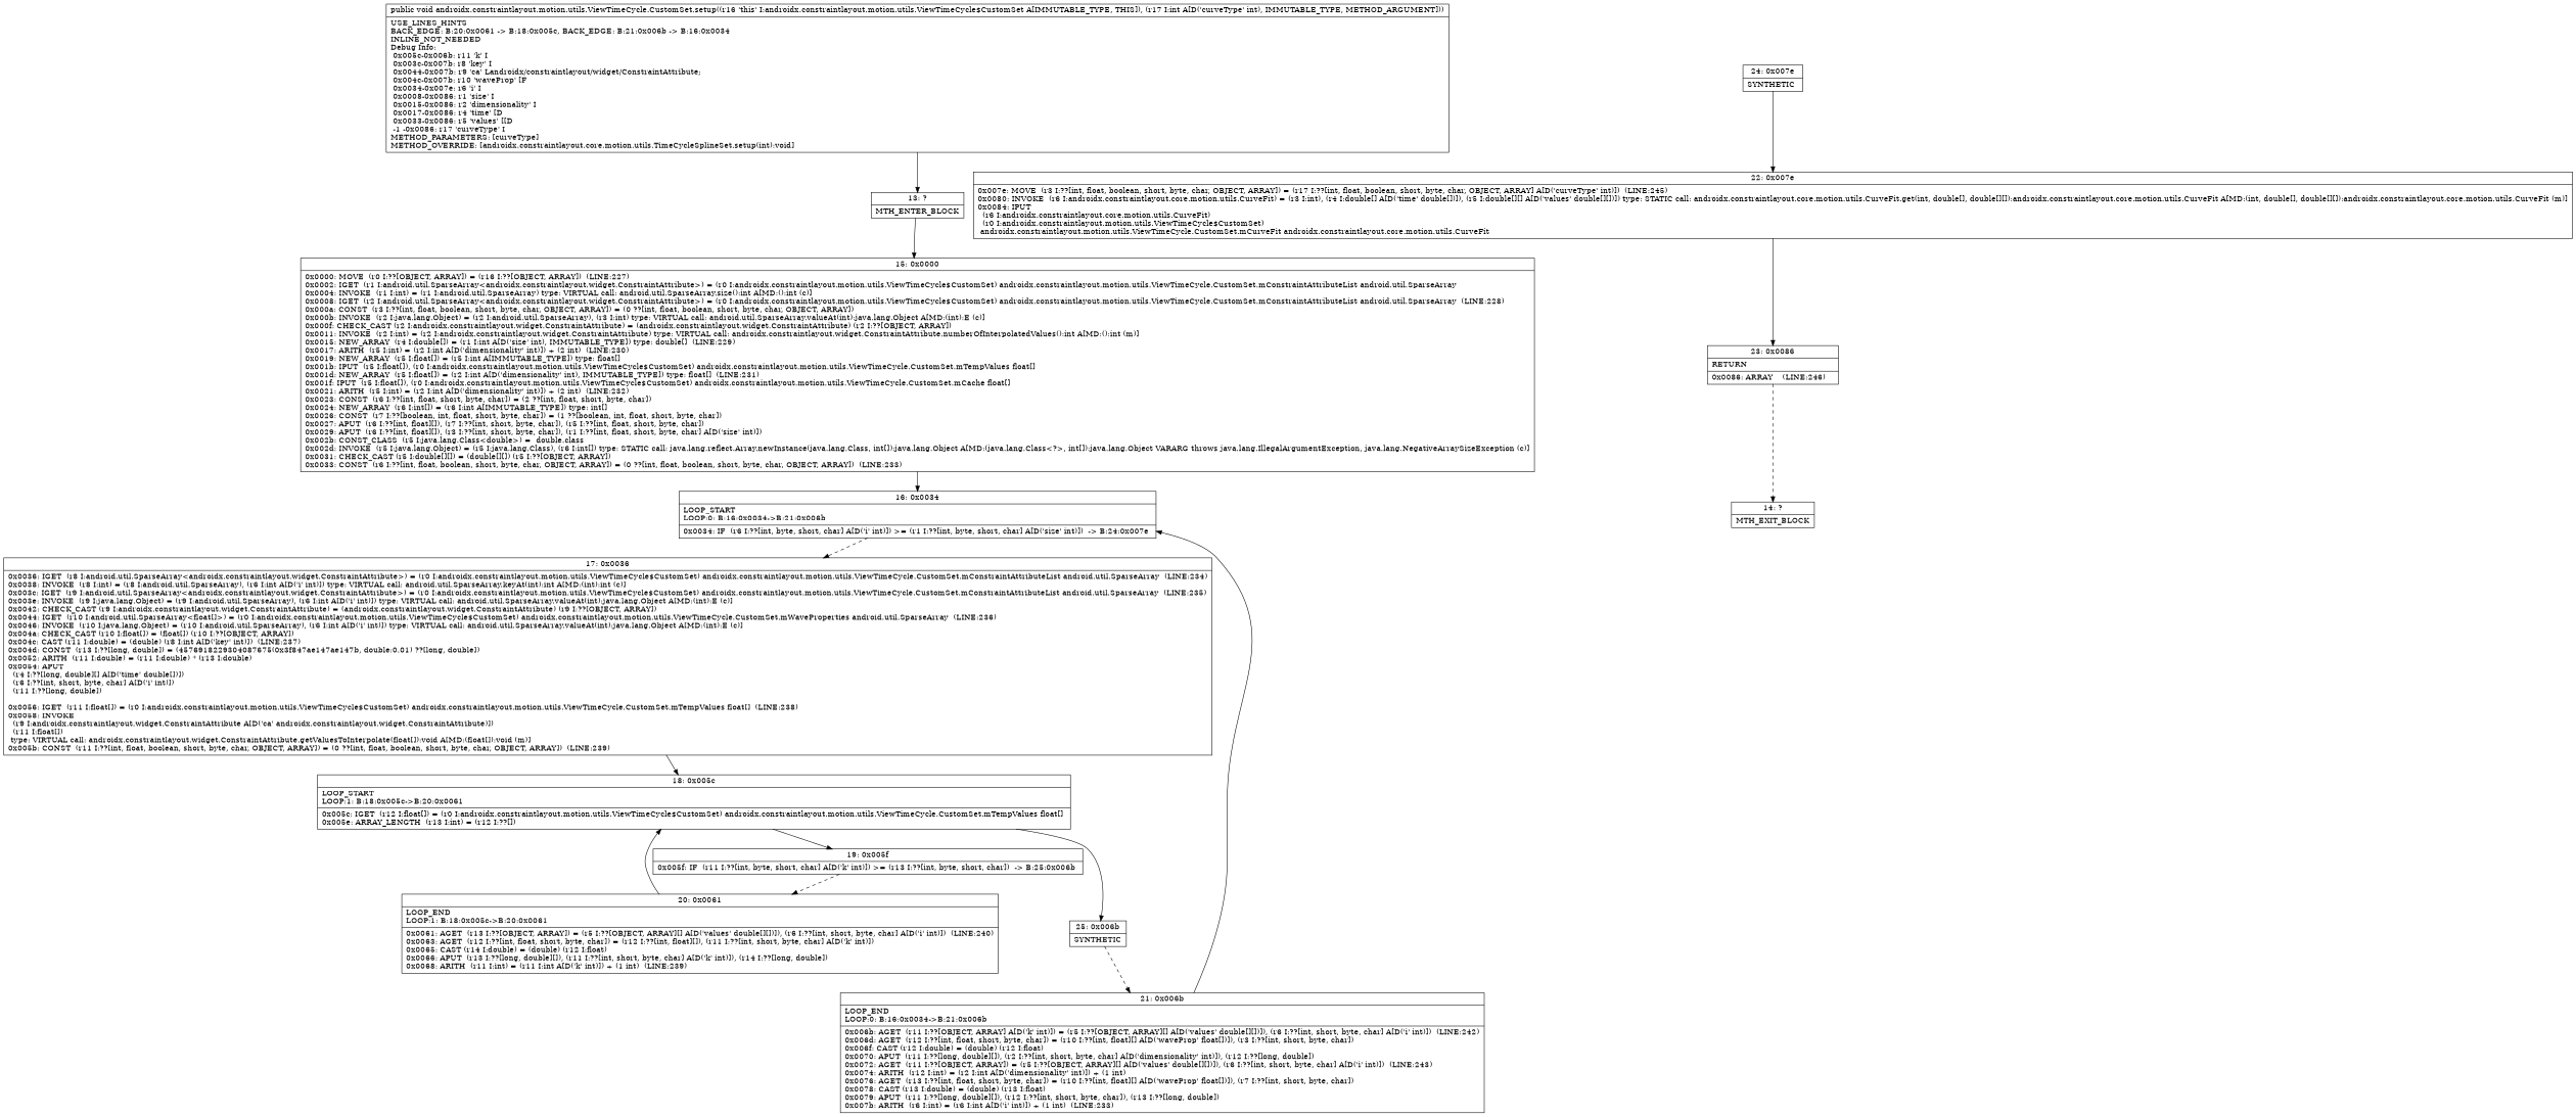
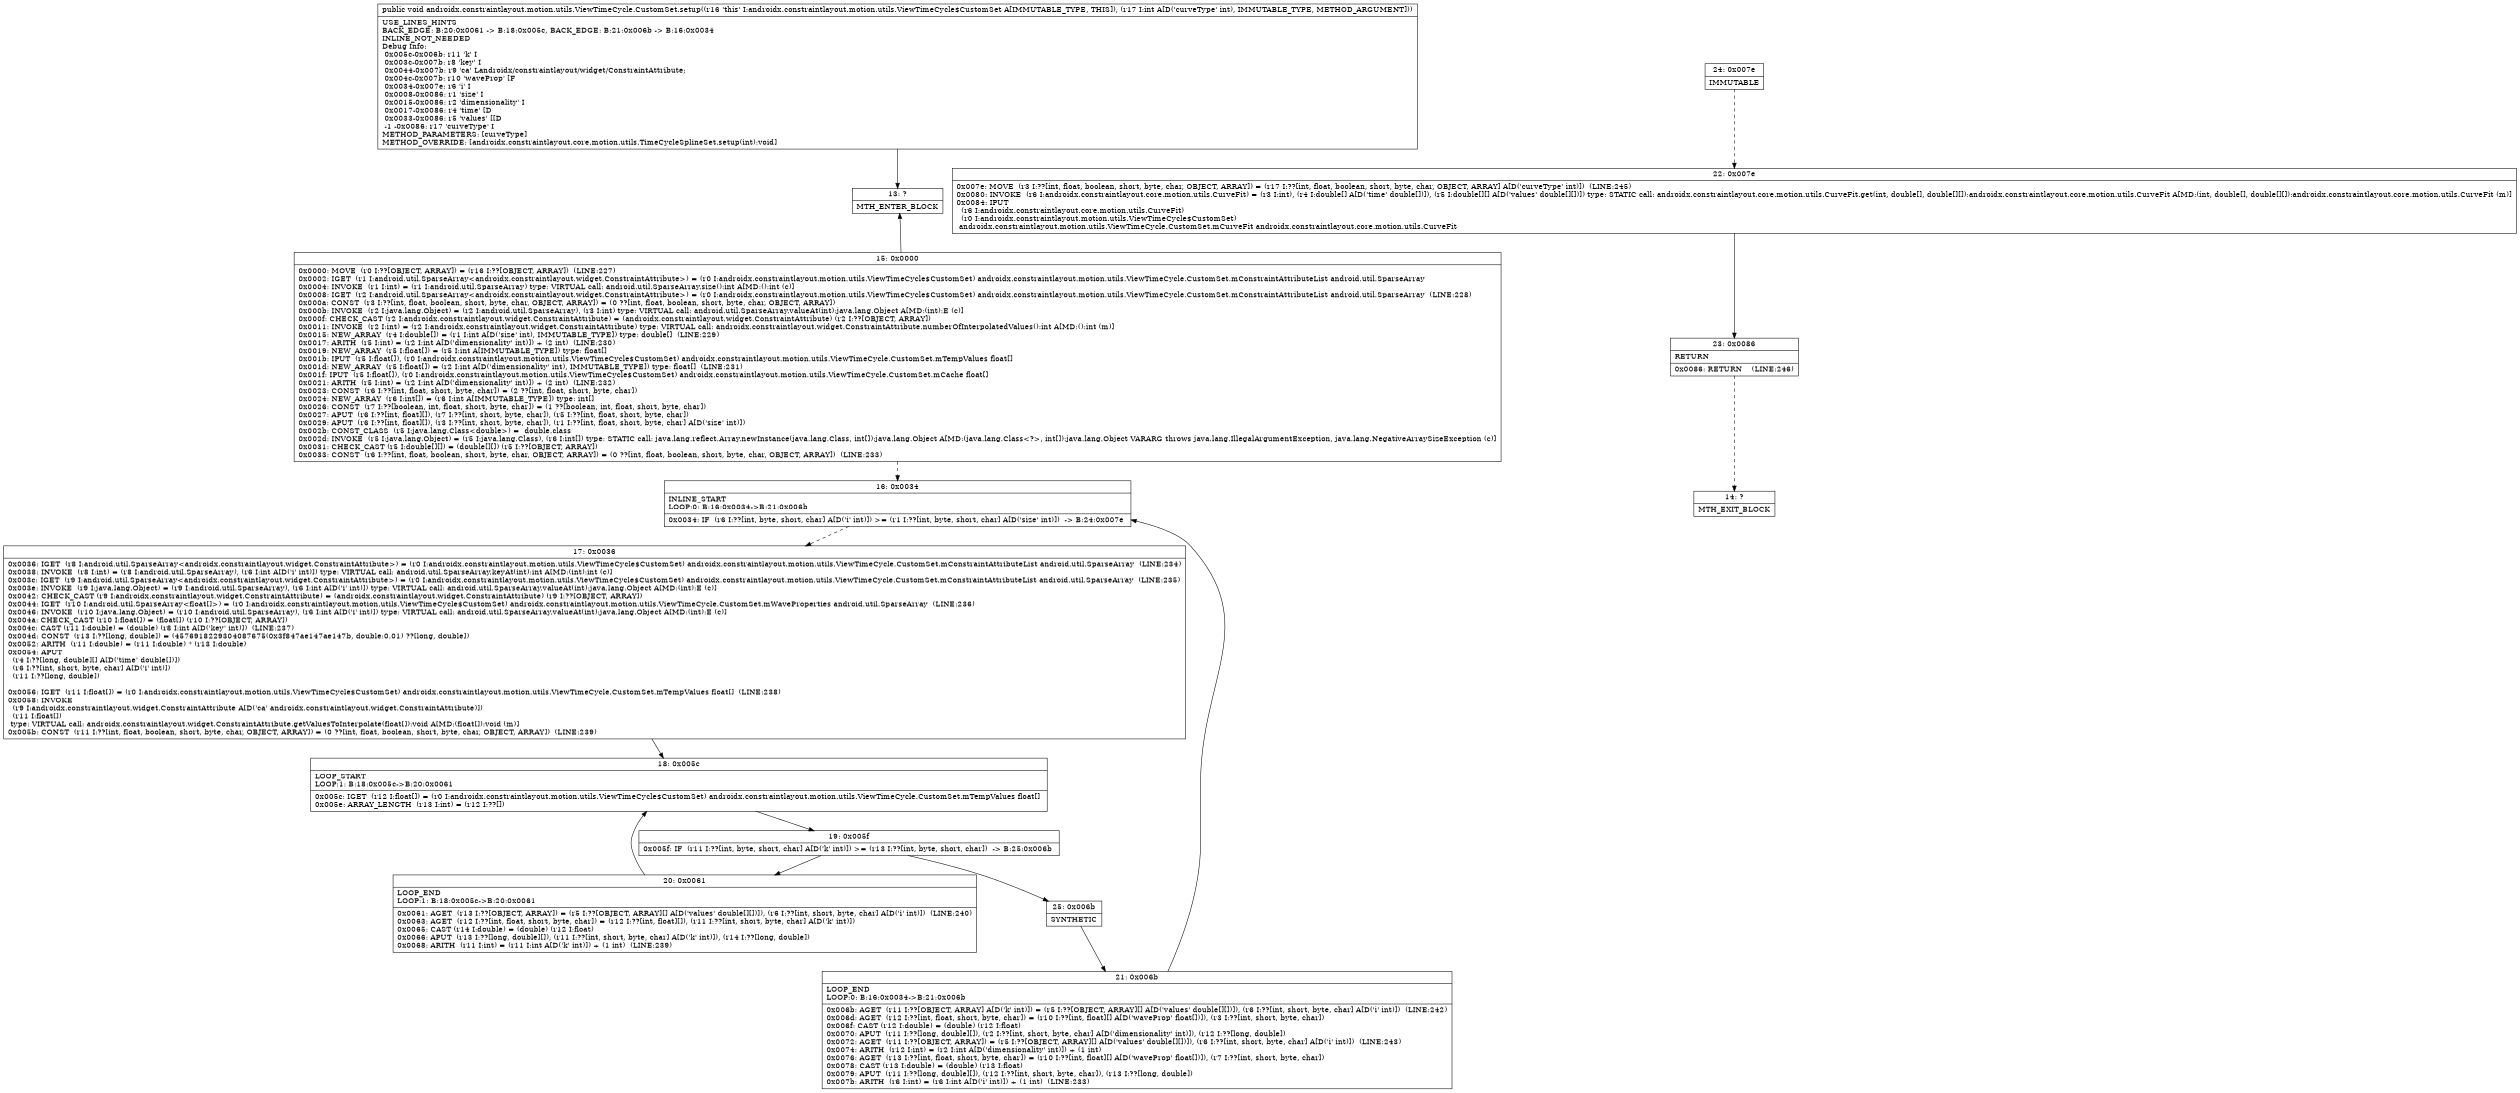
  digraph {
    fontname="DejaVu Serif"
    node [fontname="DejaVu Serif" shape=record]
    edge [fontname="DejaVu Serif"]
    n1 [label="{13\:\ ?|MTH_ENTER_BLOCK\l}"]
    n2 [label="{15\:\ 0x0000|0x0000: MOVE  (r0 I:??[OBJECT, ARRAY]) = (r16 I:??[OBJECT, ARRAY])  (LINE:227)\l0x0002: IGET  (r1 I:android.util.SparseArray\<androidx.constraintlayout.widget.ConstraintAttribute\>) = (r0 I:androidx.constraintlayout.motion.utils.ViewTimeCycle$CustomSet) androidx.constraintlayout.motion.utils.ViewTimeCycle.CustomSet.mConstraintAttributeList android.util.SparseArray \l0x0004: INVOKE  (r1 I:int) = (r1 I:android.util.SparseArray) type: VIRTUAL call: android.util.SparseArray.size():int A[MD:():int (c)]\l0x0008: IGET  (r2 I:android.util.SparseArray\<androidx.constraintlayout.widget.ConstraintAttribute\>) = (r0 I:androidx.constraintlayout.motion.utils.ViewTimeCycle$CustomSet) androidx.constraintlayout.motion.utils.ViewTimeCycle.CustomSet.mConstraintAttributeList android.util.SparseArray  (LINE:228)\l0x000a: CONST  (r3 I:??[int, float, boolean, short, byte, char, OBJECT, ARRAY]) = (0 ??[int, float, boolean, short, byte, char, OBJECT, ARRAY]) \l0x000b: INVOKE  (r2 I:java.lang.Object) = (r2 I:android.util.SparseArray), (r3 I:int) type: VIRTUAL call: android.util.SparseArray.valueAt(int):java.lang.Object A[MD:(int):E (c)]\l0x000f: CHECK_CAST (r2 I:androidx.constraintlayout.widget.ConstraintAttribute) = (androidx.constraintlayout.widget.ConstraintAttribute) (r2 I:??[OBJECT, ARRAY]) \l0x0011: INVOKE  (r2 I:int) = (r2 I:androidx.constraintlayout.widget.ConstraintAttribute) type: VIRTUAL call: androidx.constraintlayout.widget.ConstraintAttribute.numberOfInterpolatedValues():int A[MD:():int (m)]\l0x0015: NEW_ARRAY  (r4 I:double[]) = (r1 I:int A[D('size' int), IMMUTABLE_TYPE]) type: double[]  (LINE:229)\l0x0017: ARITH  (r5 I:int) = (r2 I:int A[D('dimensionality' int)]) + (2 int)  (LINE:230)\l0x0019: NEW_ARRAY  (r5 I:float[]) = (r5 I:int A[IMMUTABLE_TYPE]) type: float[] \l0x001b: IPUT  (r5 I:float[]), (r0 I:androidx.constraintlayout.motion.utils.ViewTimeCycle$CustomSet) androidx.constraintlayout.motion.utils.ViewTimeCycle.CustomSet.mTempValues float[] \l0x001d: NEW_ARRAY  (r5 I:float[]) = (r2 I:int A[D('dimensionality' int), IMMUTABLE_TYPE]) type: float[]  (LINE:231)\l0x001f: IPUT  (r5 I:float[]), (r0 I:androidx.constraintlayout.motion.utils.ViewTimeCycle$CustomSet) androidx.constraintlayout.motion.utils.ViewTimeCycle.CustomSet.mCache float[] \l0x0021: ARITH  (r5 I:int) = (r2 I:int A[D('dimensionality' int)]) + (2 int)  (LINE:232)\l0x0023: CONST  (r6 I:??[int, float, short, byte, char]) = (2 ??[int, float, short, byte, char]) \l0x0024: NEW_ARRAY  (r6 I:int[]) = (r6 I:int A[IMMUTABLE_TYPE]) type: int[] \l0x0026: CONST  (r7 I:??[boolean, int, float, short, byte, char]) = (1 ??[boolean, int, float, short, byte, char]) \l0x0027: APUT  (r6 I:??[int, float][]), (r7 I:??[int, short, byte, char]), (r5 I:??[int, float, short, byte, char]) \l0x0029: APUT  (r6 I:??[int, float][]), (r3 I:??[int, short, byte, char]), (r1 I:??[int, float, short, byte, char] A[D('size' int)]) \l0x002b: CONST_CLASS  (r5 I:java.lang.Class\<double\>) =  double.class \l0x002d: INVOKE  (r5 I:java.lang.Object) = (r5 I:java.lang.Class), (r6 I:int[]) type: STATIC call: java.lang.reflect.Array.newInstance(java.lang.Class, int[]):java.lang.Object A[MD:(java.lang.Class\<?\>, int[]):java.lang.Object VARARG throws java.lang.IllegalArgumentException, java.lang.NegativeArraySizeException (c)]\l0x0031: CHECK_CAST (r5 I:double[][]) = (double[][]) (r5 I:??[OBJECT, ARRAY]) \l0x0033: CONST  (r6 I:??[int, float, boolean, short, byte, char, OBJECT, ARRAY]) = (0 ??[int, float, boolean, short, byte, char, OBJECT, ARRAY])  (LINE:233)\l}"]
-   n3 [label="{16\:\ 0x0034|LOOP_START\lLOOP:0: B:16:0x0034\-\>B:21:0x006b\l|0x0034: IF  (r6 I:??[int, byte, short, char] A[D('i' int)]) \>= (r1 I:??[int, byte, short, char] A[D('size' int)])  \-\> B:24:0x007e \l}"]
+   n3 [label="{16\:\ 0x0034|INLINE_START\lLOOP:0: B:16:0x0034\-\>B:21:0x006b\l|0x0034: IF  (r6 I:??[int, byte, short, char] A[D('i' int)]) \>= (r1 I:??[int, byte, short, char] A[D('size' int)])  \-\> B:24:0x007e \l}"]
    n4 [label="{17\:\ 0x0036|0x0036: IGET  (r8 I:android.util.SparseArray\<androidx.constraintlayout.widget.ConstraintAttribute\>) = (r0 I:androidx.constraintlayout.motion.utils.ViewTimeCycle$CustomSet) androidx.constraintlayout.motion.utils.ViewTimeCycle.CustomSet.mConstraintAttributeList android.util.SparseArray  (LINE:234)\l0x0038: INVOKE  (r8 I:int) = (r8 I:android.util.SparseArray), (r6 I:int A[D('i' int)]) type: VIRTUAL call: android.util.SparseArray.keyAt(int):int A[MD:(int):int (c)]\l0x003c: IGET  (r9 I:android.util.SparseArray\<androidx.constraintlayout.widget.ConstraintAttribute\>) = (r0 I:androidx.constraintlayout.motion.utils.ViewTimeCycle$CustomSet) androidx.constraintlayout.motion.utils.ViewTimeCycle.CustomSet.mConstraintAttributeList android.util.SparseArray  (LINE:235)\l0x003e: INVOKE  (r9 I:java.lang.Object) = (r9 I:android.util.SparseArray), (r6 I:int A[D('i' int)]) type: VIRTUAL call: android.util.SparseArray.valueAt(int):java.lang.Object A[MD:(int):E (c)]\l0x0042: CHECK_CAST (r9 I:androidx.constraintlayout.widget.ConstraintAttribute) = (androidx.constraintlayout.widget.ConstraintAttribute) (r9 I:??[OBJECT, ARRAY]) \l0x0044: IGET  (r10 I:android.util.SparseArray\<float[]\>) = (r0 I:androidx.constraintlayout.motion.utils.ViewTimeCycle$CustomSet) androidx.constraintlayout.motion.utils.ViewTimeCycle.CustomSet.mWaveProperties android.util.SparseArray  (LINE:236)\l0x0046: INVOKE  (r10 I:java.lang.Object) = (r10 I:android.util.SparseArray), (r6 I:int A[D('i' int)]) type: VIRTUAL call: android.util.SparseArray.valueAt(int):java.lang.Object A[MD:(int):E (c)]\l0x004a: CHECK_CAST (r10 I:float[]) = (float[]) (r10 I:??[OBJECT, ARRAY]) \l0x004c: CAST (r11 I:double) = (double) (r8 I:int A[D('key' int)])  (LINE:237)\l0x004d: CONST  (r13 I:??[long, double]) = (4576918229304087675(0x3f847ae147ae147b, double:0.01) ??[long, double]) \l0x0052: ARITH  (r11 I:double) = (r11 I:double) * (r13 I:double) \l0x0054: APUT  \l  (r4 I:??[long, double][] A[D('time' double[])])\l  (r6 I:??[int, short, byte, char] A[D('i' int)])\l  (r11 I:??[long, double])\l \l0x0056: IGET  (r11 I:float[]) = (r0 I:androidx.constraintlayout.motion.utils.ViewTimeCycle$CustomSet) androidx.constraintlayout.motion.utils.ViewTimeCycle.CustomSet.mTempValues float[]  (LINE:238)\l0x0058: INVOKE  \l  (r9 I:androidx.constraintlayout.widget.ConstraintAttribute A[D('ca' androidx.constraintlayout.widget.ConstraintAttribute)])\l  (r11 I:float[])\l type: VIRTUAL call: androidx.constraintlayout.widget.ConstraintAttribute.getValuesToInterpolate(float[]):void A[MD:(float[]):void (m)]\l0x005b: CONST  (r11 I:??[int, float, boolean, short, byte, char, OBJECT, ARRAY]) = (0 ??[int, float, boolean, short, byte, char, OBJECT, ARRAY])  (LINE:239)\l}"]
    n5 [label="{18\:\ 0x005c|LOOP_START\lLOOP:1: B:18:0x005c\-\>B:20:0x0061\l|0x005c: IGET  (r12 I:float[]) = (r0 I:androidx.constraintlayout.motion.utils.ViewTimeCycle$CustomSet) androidx.constraintlayout.motion.utils.ViewTimeCycle.CustomSet.mTempValues float[] \l0x005e: ARRAY_LENGTH  (r13 I:int) = (r12 I:??[]) \l}"]
-   n6 [label="{24\:\ 0x007e|SYNTHETIC\l}"]
+   n6 [label="{24\:\ 0x007e|IMMUTABLE\l}"]
    n7 [label="{22\:\ 0x007e|0x007e: MOVE  (r3 I:??[int, float, boolean, short, byte, char, OBJECT, ARRAY]) = (r17 I:??[int, float, boolean, short, byte, char, OBJECT, ARRAY] A[D('curveType' int)])  (LINE:245)\l0x0080: INVOKE  (r6 I:androidx.constraintlayout.core.motion.utils.CurveFit) = (r3 I:int), (r4 I:double[] A[D('time' double[])]), (r5 I:double[][] A[D('values' double[][])]) type: STATIC call: androidx.constraintlayout.core.motion.utils.CurveFit.get(int, double[], double[][]):androidx.constraintlayout.core.motion.utils.CurveFit A[MD:(int, double[], double[][]):androidx.constraintlayout.core.motion.utils.CurveFit (m)]\l0x0084: IPUT  \l  (r6 I:androidx.constraintlayout.core.motion.utils.CurveFit)\l  (r0 I:androidx.constraintlayout.motion.utils.ViewTimeCycle$CustomSet)\l androidx.constraintlayout.motion.utils.ViewTimeCycle.CustomSet.mCurveFit androidx.constraintlayout.core.motion.utils.CurveFit \l}"]
    n8 [label="{19\:\ 0x005f|0x005f: IF  (r11 I:??[int, byte, short, char] A[D('k' int)]) \>= (r13 I:??[int, byte, short, char])  \-\> B:25:0x006b \l}"]
    n9 [label="{20\:\ 0x0061|LOOP_END\lLOOP:1: B:18:0x005c\-\>B:20:0x0061\l|0x0061: AGET  (r13 I:??[OBJECT, ARRAY]) = (r5 I:??[OBJECT, ARRAY][] A[D('values' double[][])]), (r6 I:??[int, short, byte, char] A[D('i' int)])  (LINE:240)\l0x0063: AGET  (r12 I:??[int, float, short, byte, char]) = (r12 I:??[int, float][]), (r11 I:??[int, short, byte, char] A[D('k' int)]) \l0x0065: CAST (r14 I:double) = (double) (r12 I:float) \l0x0066: APUT  (r13 I:??[long, double][]), (r11 I:??[int, short, byte, char] A[D('k' int)]), (r14 I:??[long, double]) \l0x0068: ARITH  (r11 I:int) = (r11 I:int A[D('k' int)]) + (1 int)  (LINE:239)\l}"]
    n10 [label="{25\:\ 0x006b|SYNTHETIC\l}"]
    n11 [label="{21\:\ 0x006b|LOOP_END\lLOOP:0: B:16:0x0034\-\>B:21:0x006b\l|0x006b: AGET  (r11 I:??[OBJECT, ARRAY] A[D('k' int)]) = (r5 I:??[OBJECT, ARRAY][] A[D('values' double[][])]), (r6 I:??[int, short, byte, char] A[D('i' int)])  (LINE:242)\l0x006d: AGET  (r12 I:??[int, float, short, byte, char]) = (r10 I:??[int, float][] A[D('waveProp' float[])]), (r3 I:??[int, short, byte, char]) \l0x006f: CAST (r12 I:double) = (double) (r12 I:float) \l0x0070: APUT  (r11 I:??[long, double][]), (r2 I:??[int, short, byte, char] A[D('dimensionality' int)]), (r12 I:??[long, double]) \l0x0072: AGET  (r11 I:??[OBJECT, ARRAY]) = (r5 I:??[OBJECT, ARRAY][] A[D('values' double[][])]), (r6 I:??[int, short, byte, char] A[D('i' int)])  (LINE:243)\l0x0074: ARITH  (r12 I:int) = (r2 I:int A[D('dimensionality' int)]) + (1 int) \l0x0076: AGET  (r13 I:??[int, float, short, byte, char]) = (r10 I:??[int, float][] A[D('waveProp' float[])]), (r7 I:??[int, short, byte, char]) \l0x0078: CAST (r13 I:double) = (double) (r13 I:float) \l0x0079: APUT  (r11 I:??[long, double][]), (r12 I:??[int, short, byte, char]), (r13 I:??[long, double]) \l0x007b: ARITH  (r6 I:int) = (r6 I:int A[D('i' int)]) + (1 int)  (LINE:233)\l}"]
-   n12 [label="{23\:\ 0x0086|RETURN\l|0x0086: ARRAY    (LINE:246)\l}"]
+   n12 [label="{23\:\ 0x0086|RETURN\l|0x0086: RETURN    (LINE:246)\l}"]
    n13 [label="{14\:\ ?|MTH_EXIT_BLOCK\l}"]
    n14 [label="{public void androidx.constraintlayout.motion.utils.ViewTimeCycle.CustomSet.setup((r16 'this' I:androidx.constraintlayout.motion.utils.ViewTimeCycle$CustomSet A[IMMUTABLE_TYPE, THIS]), (r17 I:int A[D('curveType' int), IMMUTABLE_TYPE, METHOD_ARGUMENT]))  | USE_LINES_HINTS\lBACK_EDGE: B:20:0x0061 \-\> B:18:0x005c, BACK_EDGE: B:21:0x006b \-\> B:16:0x0034\lINLINE_NOT_NEEDED\lDebug Info:\l  0x005c\-0x006b: r11 'k' I\l  0x003c\-0x007b: r8 'key' I\l  0x0044\-0x007b: r9 'ca' Landroidx\/constraintlayout\/widget\/ConstraintAttribute;\l  0x004c\-0x007b: r10 'waveProp' [F\l  0x0034\-0x007e: r6 'i' I\l  0x0008\-0x0086: r1 'size' I\l  0x0015\-0x0086: r2 'dimensionality' I\l  0x0017\-0x0086: r4 'time' [D\l  0x0033\-0x0086: r5 'values' [[D\l  \-1 \-0x0086: r17 'curveType' I\lMETHOD_PARAMETERS: [curveType]\lMETHOD_OVERRIDE: [androidx.constraintlayout.core.motion.utils.TimeCycleSplineSet.setup(int):void]\l}"]
-   n1 -> n2
-   n2 -> n3
+   n2 -> n1
+   n2 -> n3 [style=dashed]
    n3 -> n4 [style=dashed]
    n4 -> n5
    n5 -> n8
-   n6 -> n7
+   n6 -> n7 [style=dashed]
    n7 -> n12
-   n8 -> n9 [style=dashed]
-   n5 -> n10
+   n8 -> n9 [style=solid]
+   n8 -> n10
    n9 -> n5
-   n10 -> n11 [style=dashed]
+   n10 -> n11
    n11 -> n3
    n12 -> n13 [style=dashed]
    n14 -> n1
  }
